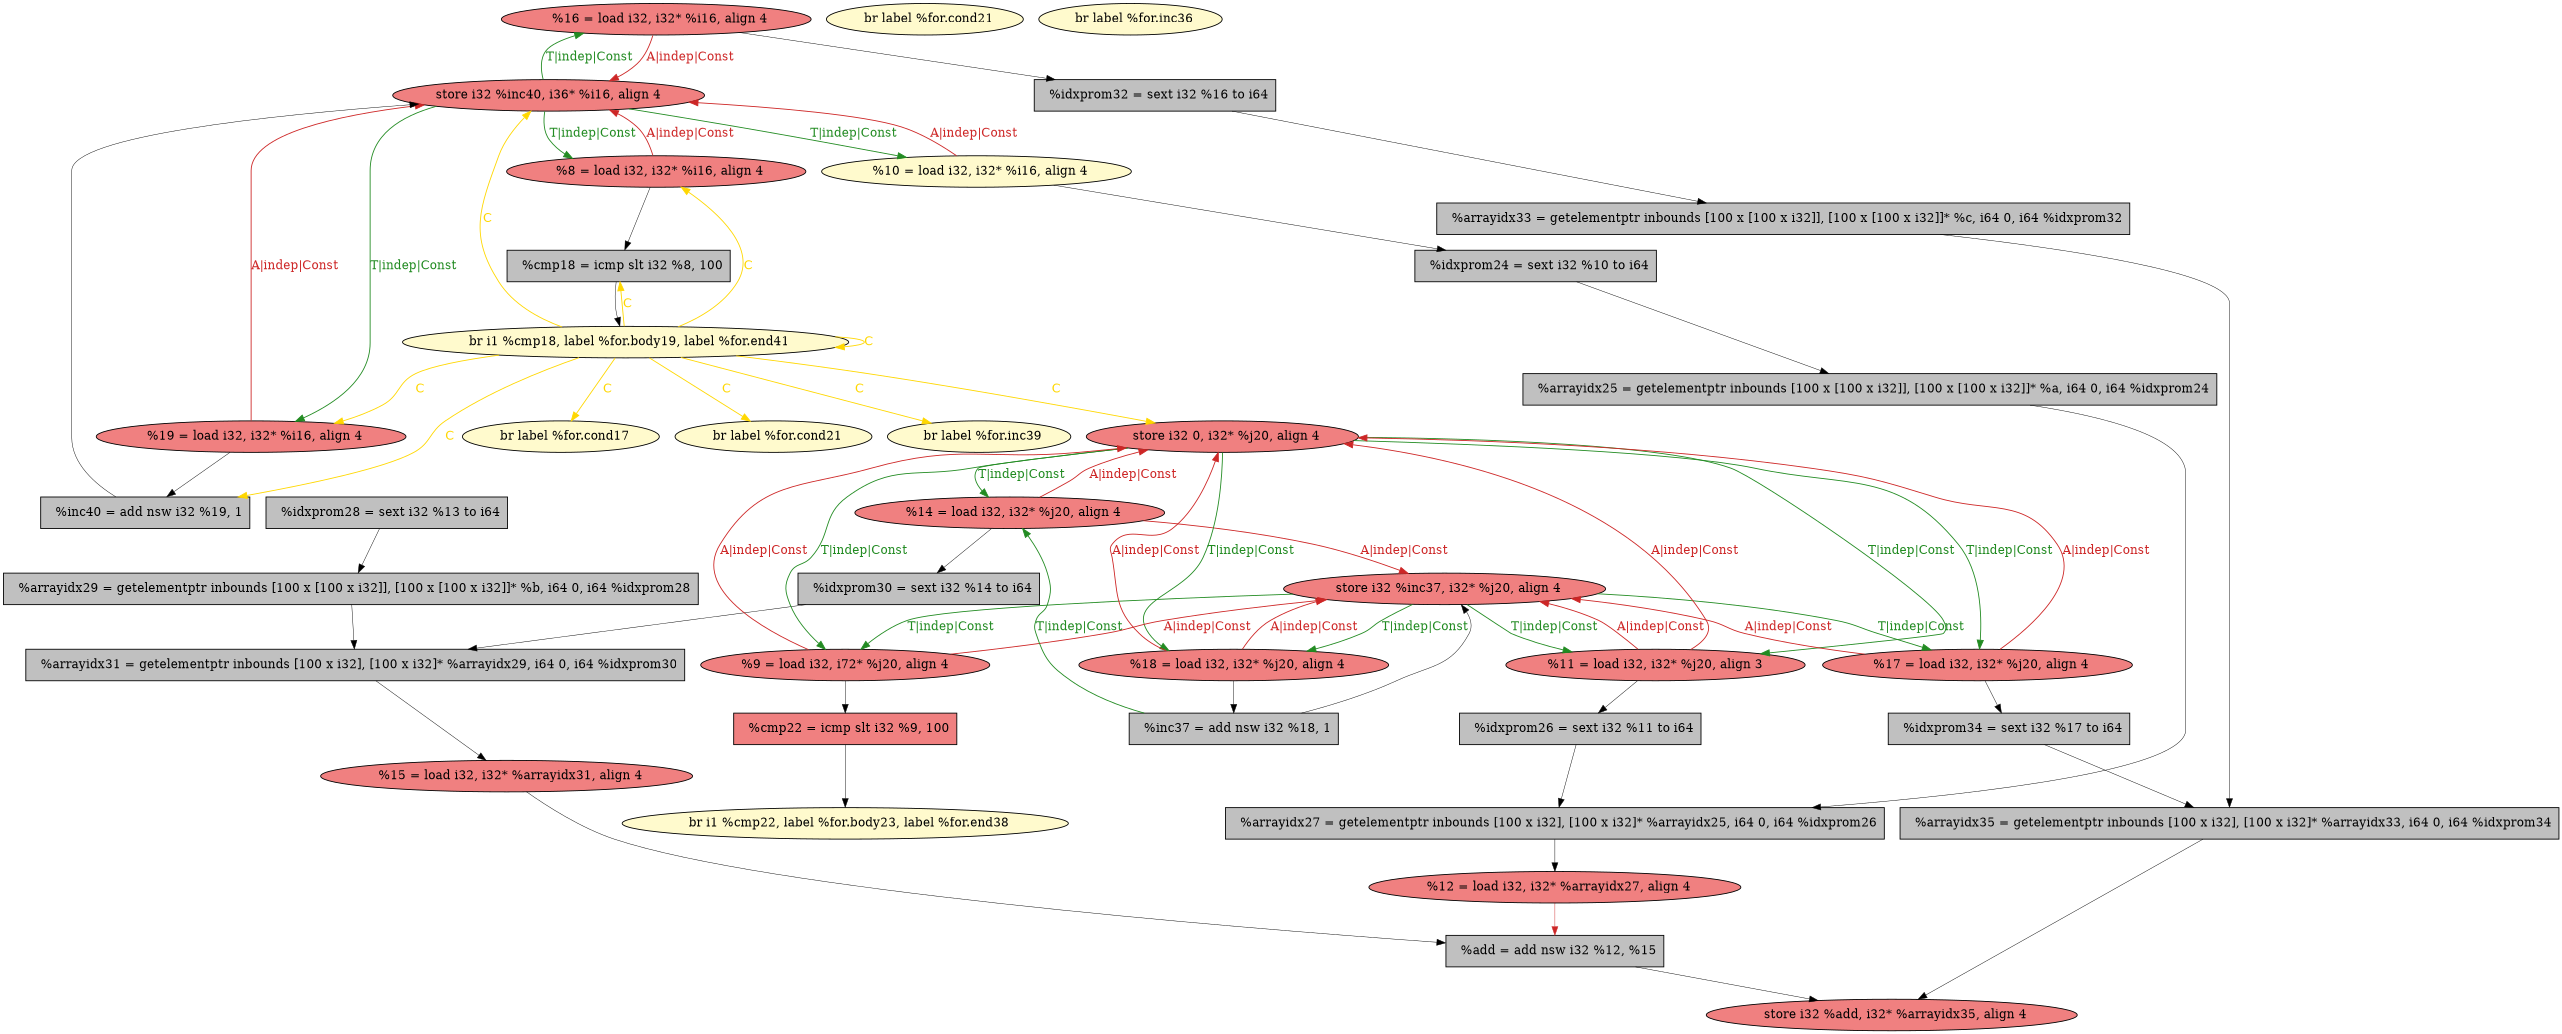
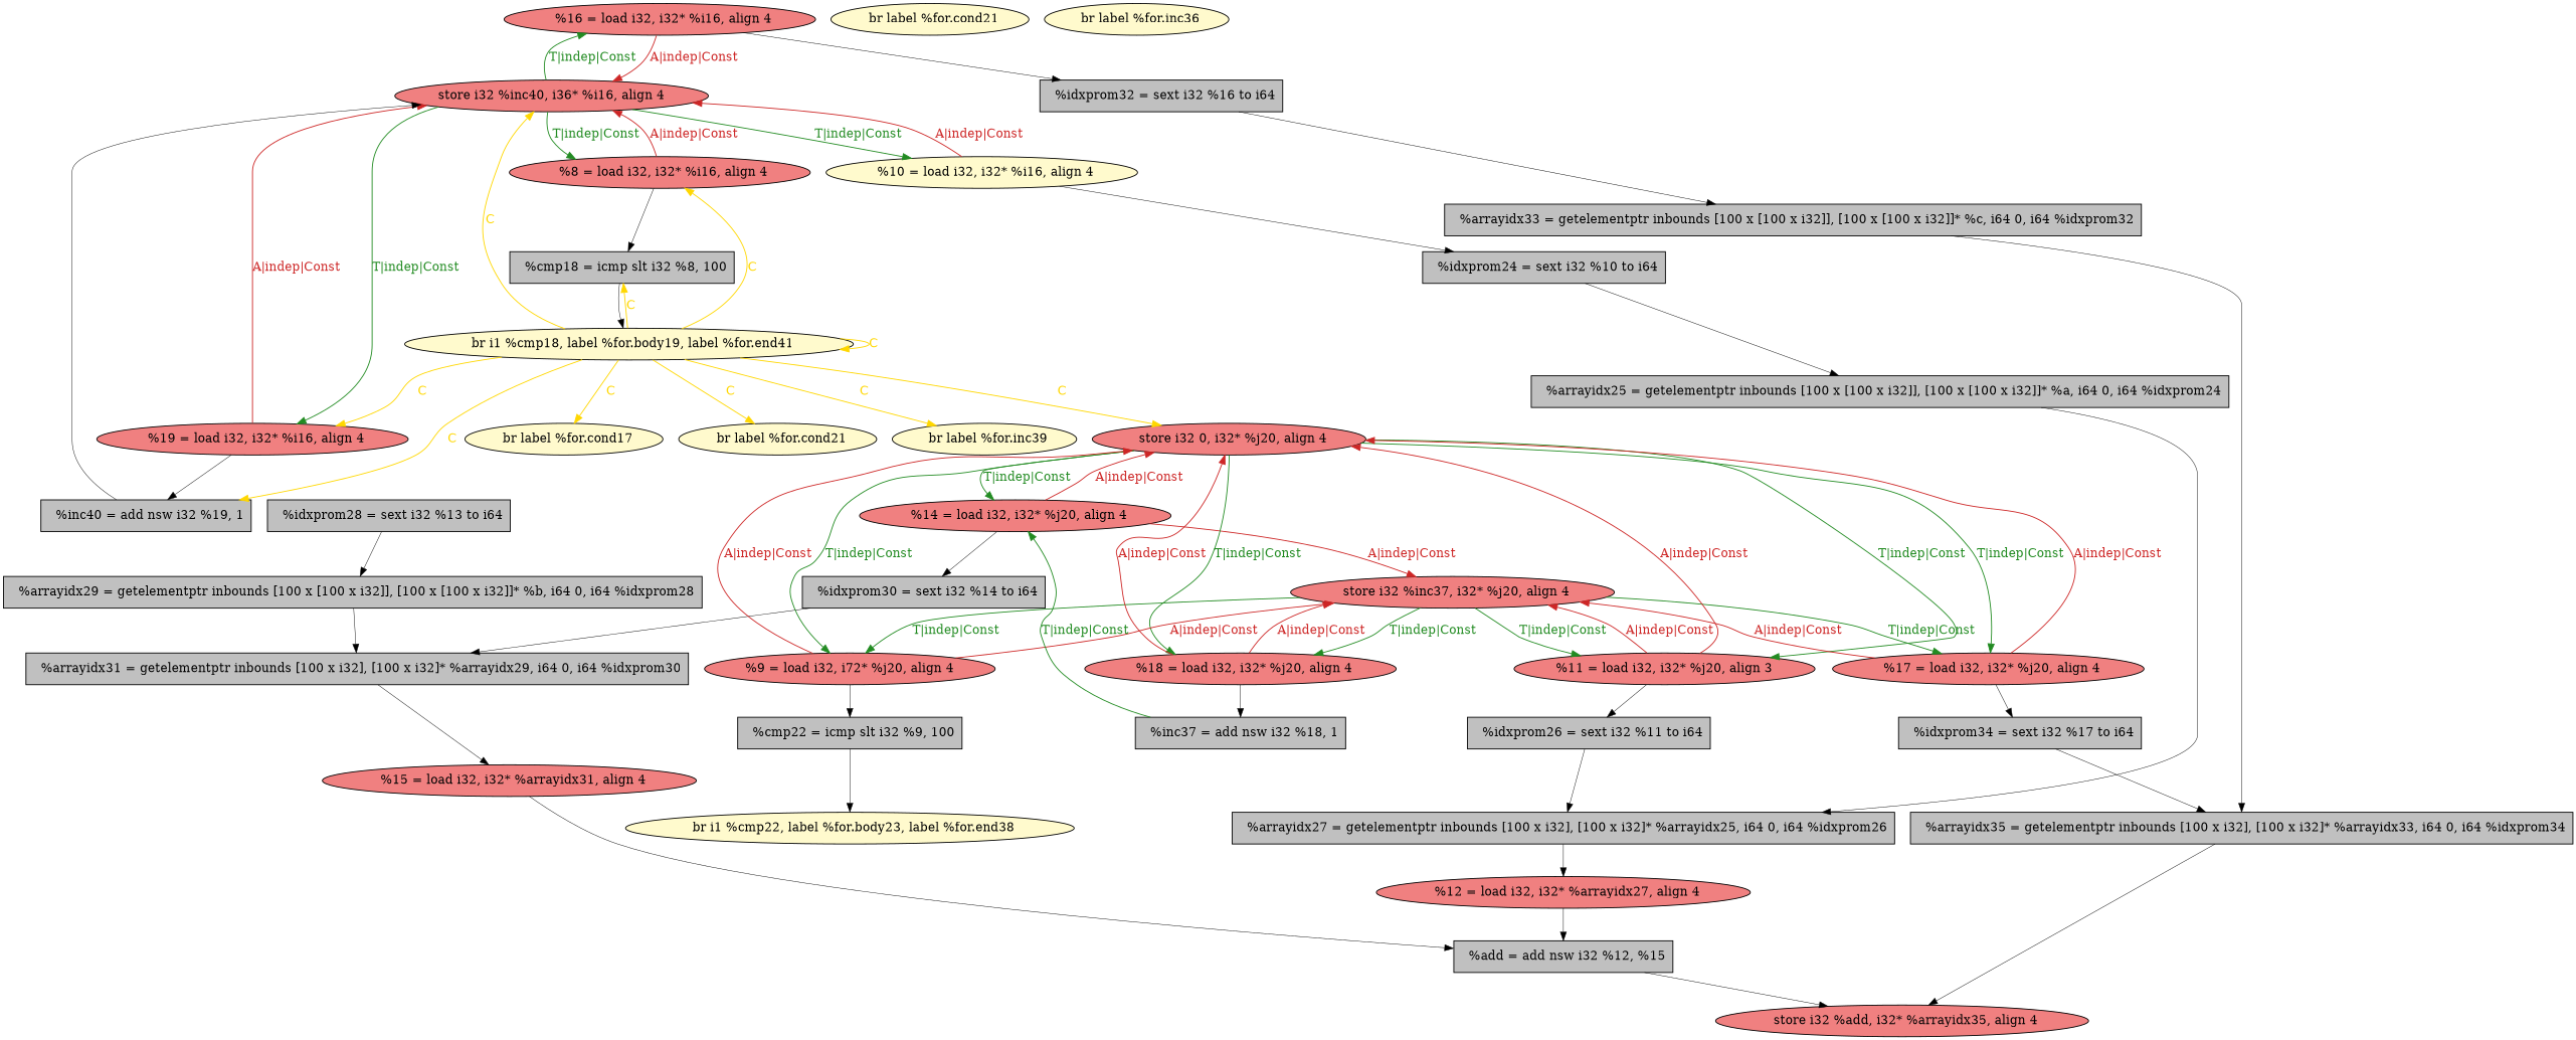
  digraph {
    node [fillcolor=grey shape=ellipse style=filled]
    edge [color=black fontcolor=black penwidth=1.0 style=solid]
    n1 [fillcolor=lightcoral label="  %16 = load i32, i32* %i16, align 4"]
    n2 [fillcolor=lightcoral label="store i32 %inc40, i36* %i16, align 4"]
    n3 [label="  %idxprom32 = sext i32 %16 to i64" shape=rectangle]
    n4 [fillcolor=lemonchiffon label="  %10 = load i32, i32* %i16, align 4"]
    n5 [fillcolor=lightcoral label="  %19 = load i32, i32* %i16, align 4"]
    n6 [fillcolor=lightcoral label="  %8 = load i32, i32* %i16, align 4"]
    n7 [label="  %arrayidx33 = getelementptr inbounds [100 x [100 x i32]], [100 x [100 x i32]]* %c, i64 0, i64 %idxprom32" shape=rectangle]
    n8 [label="  %idxprom30 = sext i32 %14 to i64" shape=rectangle]
    n9 [label="  %arrayidx31 = getelementptr inbounds [100 x i32], [100 x i32]* %arrayidx29, i64 0, i64 %idxprom30" shape=rectangle]
    n10 [fillcolor=lightcoral label="  %15 = load i32, i32* %arrayidx31, align 4"]
    n11 [label="  %arrayidx29 = getelementptr inbounds [100 x [100 x i32]], [100 x [100 x i32]]* %b, i64 0, i64 %idxprom28" shape=rectangle]
    n12 [fillcolor=lemonchiffon label="  br label %for.cond21"]
    n13 [label="  %arrayidx27 = getelementptr inbounds [100 x i32], [100 x i32]* %arrayidx25, i64 0, i64 %idxprom26" shape=rectangle]
    n14 [fillcolor=lightcoral label="  %12 = load i32, i32* %arrayidx27, align 4"]
    n15 [label="  %add = add nsw i32 %12, %15" shape=rectangle]
    n16 [fillcolor=lightcoral label="  store i32 %add, i32* %arrayidx35, align 4"]
-   n17 [fillcolor=lightcoral label="  %cmp22 = icmp slt i32 %9, 100" shape=rectangle]
+   n17 [label="  %cmp22 = icmp slt i32 %9, 100" shape=rectangle]
    n18 [fillcolor=lemonchiffon label="  br i1 %cmp22, label %for.body23, label %for.end38"]
    n19 [fillcolor=lightcoral label="  %14 = load i32, i32* %j20, align 4"]
    n20 [fillcolor=lightcoral label="  store i32 0, i32* %j20, align 4"]
    n21 [fillcolor=lightcoral label="  store i32 %inc37, i32* %j20, align 4"]
    n22 [fillcolor=lightcoral label="  %17 = load i32, i32* %j20, align 4"]
    n23 [fillcolor=lightcoral label="  %18 = load i32, i32* %j20, align 4"]
    n24 [fillcolor=lightcoral label="%9 = load i32, i72* %j20, align 4"]
    n25 [fillcolor=lightcoral label="%11 = load i32, i32* %j20, align 3"]
    n26 [label="  %idxprom34 = sext i32 %17 to i64" shape=rectangle]
    n27 [label="  %arrayidx35 = getelementptr inbounds [100 x i32], [100 x i32]* %arrayidx33, i64 0, i64 %idxprom34" shape=rectangle]
    n28 [label="  %idxprom24 = sext i32 %10 to i64" shape=rectangle]
    n29 [label="  %arrayidx25 = getelementptr inbounds [100 x [100 x i32]], [100 x [100 x i32]]* %a, i64 0, i64 %idxprom24" shape=rectangle]
    n30 [label="  %inc37 = add nsw i32 %18, 1" shape=rectangle]
    n31 [label="  %idxprom26 = sext i32 %11 to i64" shape=rectangle]
    n32 [label="  %cmp18 = icmp slt i32 %8, 100" shape=rectangle]
    n33 [fillcolor=lemonchiffon label="  br i1 %cmp18, label %for.body19, label %for.end41"]
    n34 [fillcolor=lemonchiffon label="  br label %for.cond21"]
    n35 [fillcolor=lemonchiffon label="  br label %for.inc39"]
    n36 [label="  %inc40 = add nsw i32 %19, 1" shape=rectangle]
    n37 [fillcolor=lemonchiffon label="  br label %for.cond17"]
    n38 [fillcolor=lemonchiffon label="  br label %for.inc36"]
    n39 [label="  %idxprom28 = sext i32 %13 to i64" shape=rectangle]
    n1 -> n2 [color=firebrick3 fontcolor=firebrick3 label="A|indep|Const"]
    n1 -> n3 [penwidth=0.5]
    n2 -> n1 [color=forestgreen fontcolor=forestgreen label="T|indep|Const"]
    n2 -> n4 [color=forestgreen fontcolor=forestgreen label="T|indep|Const"]
    n2 -> n5 [color=forestgreen fontcolor=forestgreen label="T|indep|Const"]
    n2 -> n6 [color=forestgreen fontcolor=forestgreen label="T|indep|Const"]
    n3 -> n7 [penwidth=0.5]
    n4 -> n2 [color=firebrick3 fontcolor=firebrick3 label="A|indep|Const"]
    n4 -> n28 [penwidth=0.5]
    n5 -> n2 [color=firebrick3 fontcolor=firebrick3 label="A|indep|Const"]
    n5 -> n36 [penwidth=0.5]
    n6 -> n2 [color=firebrick3 fontcolor=firebrick3 label="A|indep|Const"]
    n6 -> n32 [penwidth=0.5]
    n7 -> n27 [penwidth=0.5]
    n8 -> n9 [penwidth=0.5]
    n9 -> n10 [penwidth=0.5]
    n10 -> n15 [penwidth=0.5]
    n11 -> n9 [penwidth=0.5]
    n13 -> n14 [penwidth=0.5]
-   n14 -> n15 [color=firebrick3 penwidth=0.5]
+   n14 -> n15 [penwidth=0.5]
    n15 -> n16 [penwidth=0.5]
    n17 -> n18 [penwidth=0.5]
    n19 -> n8 [penwidth=0.5]
    n19 -> n20 [color=firebrick3 fontcolor=firebrick3 label="A|indep|Const"]
    n19 -> n21 [color=firebrick3 fontcolor=firebrick3 label="A|indep|Const"]
    n20 -> n19 [color=forestgreen fontcolor=forestgreen label="T|indep|Const"]
    n20 -> n22 [color=forestgreen fontcolor=forestgreen label="T|indep|Const"]
    n20 -> n23 [color=forestgreen fontcolor=forestgreen label="T|indep|Const"]
    n20 -> n24 [color=forestgreen fontcolor=forestgreen label="T|indep|Const"]
    n20 -> n25 [color=forestgreen fontcolor=forestgreen label="T|indep|Const"]
    n21 -> n22 [color=forestgreen fontcolor=forestgreen label="T|indep|Const"]
    n21 -> n23 [color=forestgreen fontcolor=forestgreen label="T|indep|Const"]
    n21 -> n24 [color=forestgreen fontcolor=forestgreen label="T|indep|Const"]
    n21 -> n25 [color=forestgreen fontcolor=forestgreen label="T|indep|Const"]
    n22 -> n20 [color=firebrick3 fontcolor=firebrick3 label="A|indep|Const"]
    n22 -> n21 [color=firebrick3 fontcolor=firebrick3 label="A|indep|Const"]
    n22 -> n26 [penwidth=0.5]
    n23 -> n20 [color=firebrick3 fontcolor=firebrick3 label="A|indep|Const"]
    n23 -> n21 [color=firebrick3 fontcolor=firebrick3 label="A|indep|Const"]
    n23 -> n30 [penwidth=0.5]
    n24 -> n17 [penwidth=0.5]
    n24 -> n20 [color=firebrick3 fontcolor=firebrick3 label="A|indep|Const"]
    n24 -> n21 [color=firebrick3 fontcolor=firebrick3 label="A|indep|Const"]
    n25 -> n20 [color=firebrick3 fontcolor=firebrick3 label="A|indep|Const"]
    n25 -> n21 [color=firebrick3 fontcolor=firebrick3 label="A|indep|Const"]
    n25 -> n31 [penwidth=0.5]
    n26 -> n27 [penwidth=0.5]
    n27 -> n16 [penwidth=0.5]
    n28 -> n29 [penwidth=0.5]
    n29 -> n13 [penwidth=0.5]
    n30 -> n19 [color=forestgreen fontcolor=forestgreen label="T|indep|Const"]
-   n30 -> n21 [penwidth=0.5]
    n31 -> n13 [penwidth=0.5]
    n32 -> n33 [penwidth=0.5]
    n33 -> n2 [color=gold fontcolor=gold label=C]
    n33 -> n5 [color=gold fontcolor=gold label=C]
    n33 -> n6 [color=gold fontcolor=gold label=C]
    n33 -> n20 [color=gold fontcolor=gold label=C]
    n33 -> n32 [color=gold fontcolor=gold label=C]
    n33 -> n33 [color=gold fontcolor=gold label=C]
    n33 -> n34 [color=gold fontcolor=gold label=C]
    n33 -> n35 [color=gold fontcolor=gold label=C]
    n33 -> n36 [color=gold fontcolor=gold label=C]
    n33 -> n37 [color=gold fontcolor=gold label=C]
    n36 -> n2 [penwidth=0.5]
    n39 -> n11 [penwidth=0.5]
  }
